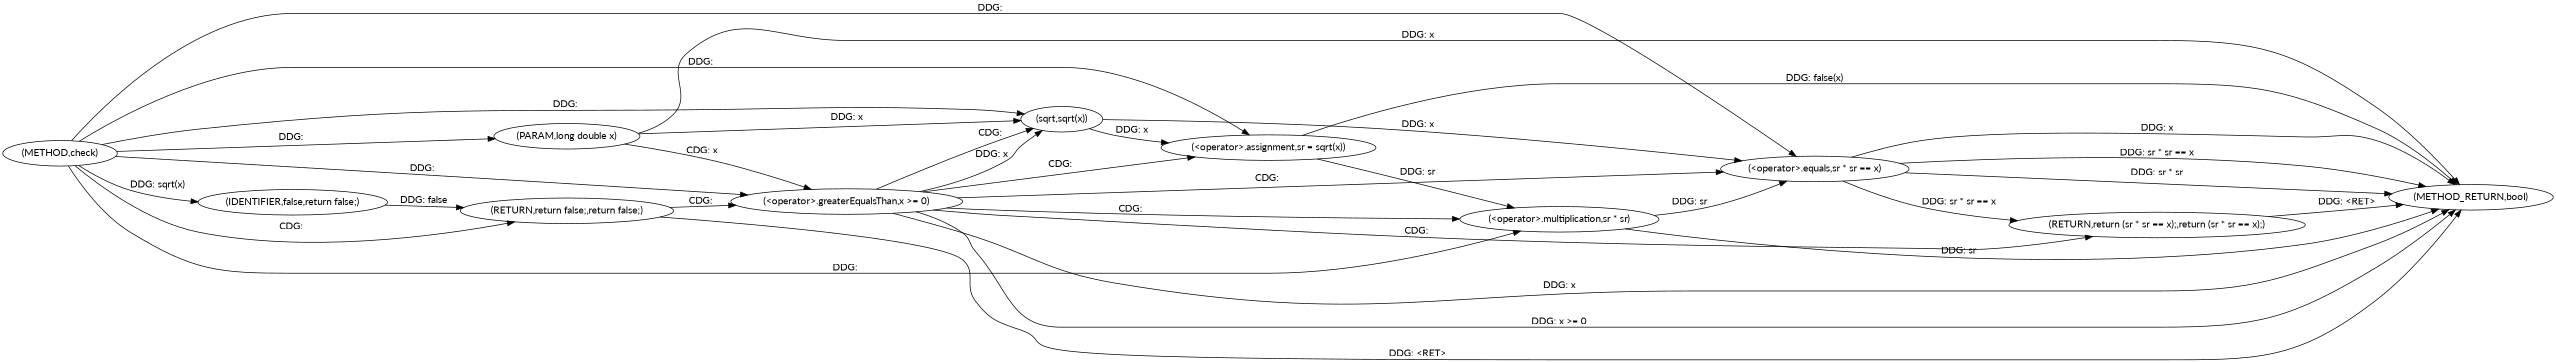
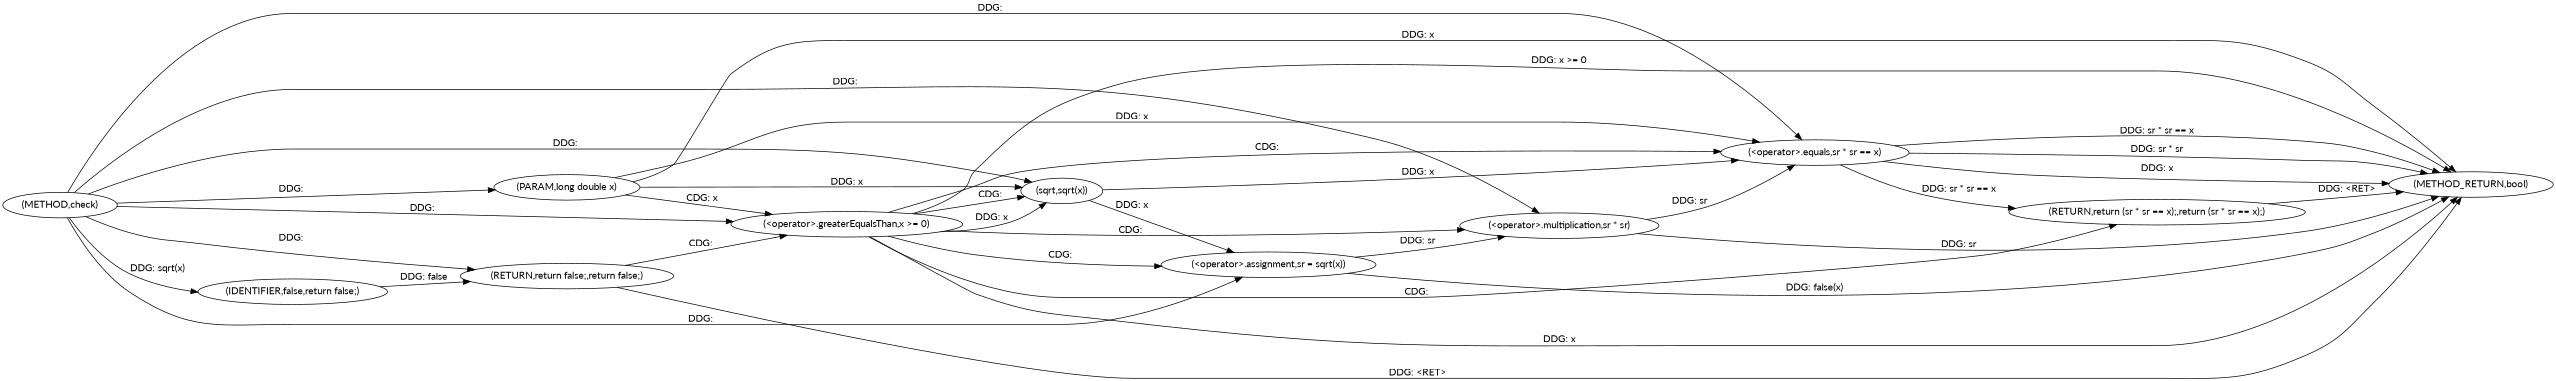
  digraph {
    fontname=Lato
    rankdir=LR
    node [fontname=Lato]
    edge [fontname=Lato]
    n1 [label="(METHOD,check)"]
    n2 [label="(PARAM,long double x)"]
    n3 [label="(RETURN,return false;,return false;)"]
    n4 [label="(<operator>.greaterEqualsThan,x >= 0)"]
    n5 [label="(IDENTIFIER,false,return false;)"]
    n6 [label="(<operator>.assignment,sr = sqrt(x))"]
    n7 [label="(<operator>.equals,sr * sr == x)"]
    n8 [label="(sqrt,sqrt(x))"]
    n9 [label="(<operator>.multiplication,sr * sr)"]
    n10 [label="(METHOD_RETURN,bool)"]
    n11 [label="(RETURN,return (sr * sr == x);,return (sr * sr == x);)"]
    n1 -> n2 [label="DDG: "]
-   n1 -> n3 [label="CDG: "]
+   n1 -> n3 [label="DDG: "]
    n1 -> n4 [label="DDG: "]
    n1 -> n5 [label="DDG: sqrt(x)"]
    n1 -> n6 [label="DDG: "]
    n1 -> n7 [label="DDG: "]
    n1 -> n8 [label="DDG: "]
    n1 -> n9 [label="DDG: "]
    n2 -> n4 [label="CDG: x"]
+   n2 -> n7 [label="DDG: x"]
    n2 -> n8 [label="DDG: x"]
    n2 -> n10 [label="DDG: x"]
    n3 -> n4 [label="CDG: "]
    n3 -> n10 [label="DDG: <RET>"]
    n4 -> n6 [label="CDG: "]
    n4 -> n7 [label="CDG: "]
    n4 -> n8 [label="DDG: x"]
    n4 -> n8 [label="CDG: "]
    n4 -> n9 [label="CDG: "]
    n4 -> n10 [label="DDG: x"]
    n4 -> n10 [label="DDG: x >= 0"]
    n4 -> n11 [label="CDG: "]
    n5 -> n3 [label="DDG: false"]
    n6 -> n9 [label="DDG: sr"]
    n6 -> n10 [label="DDG: false(x)"]
    n7 -> n10 [label="DDG: sr * sr"]
    n7 -> n10 [label="DDG: x"]
    n7 -> n10 [label="DDG: sr * sr == x"]
    n7 -> n11 [label="DDG: sr * sr == x"]
    n8 -> n6 [label="DDG: x"]
    n8 -> n7 [label="DDG: x"]
    n9 -> n7 [label="DDG: sr"]
    n9 -> n10 [label="DDG: sr"]
    n11 -> n10 [label="DDG: <RET>"]
  }
